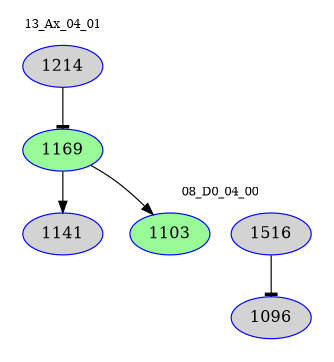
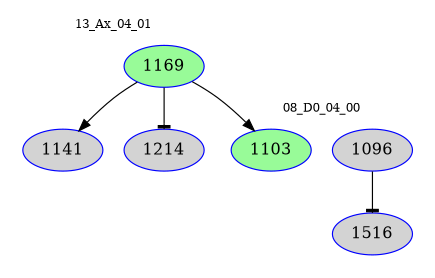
  digraph {
    node [color=blue fillcolor=lightgrey style=filled]
    edge [arrowhead=normal color=black]
    n1 [fillcolor=palegreen label=1169]
    n2 [label=1141]
    n3 [label=1214]
    n4 [label=1096]
    n5 [label=1516]
    n6 [fillcolor=palegreen label=1103]
    subgraph cluster_1 {
      color=white
      fontsize=10
      label="13_Ax_04_01"
      n1
      n2
      n3
    }
    subgraph cluster_2 {
      color=white
      fontsize=10
      label="08_D0_04_00"
      n4
      n5
      n6
    }
    n1 -> n2
-   n3 -> n1 [arrowhead=tee]
+   n1 -> n3 [arrowhead=tee]
    n1 -> n6
-   n5 -> n4 [arrowhead=tee]
+   n4 -> n5 [arrowhead=tee]
  }
